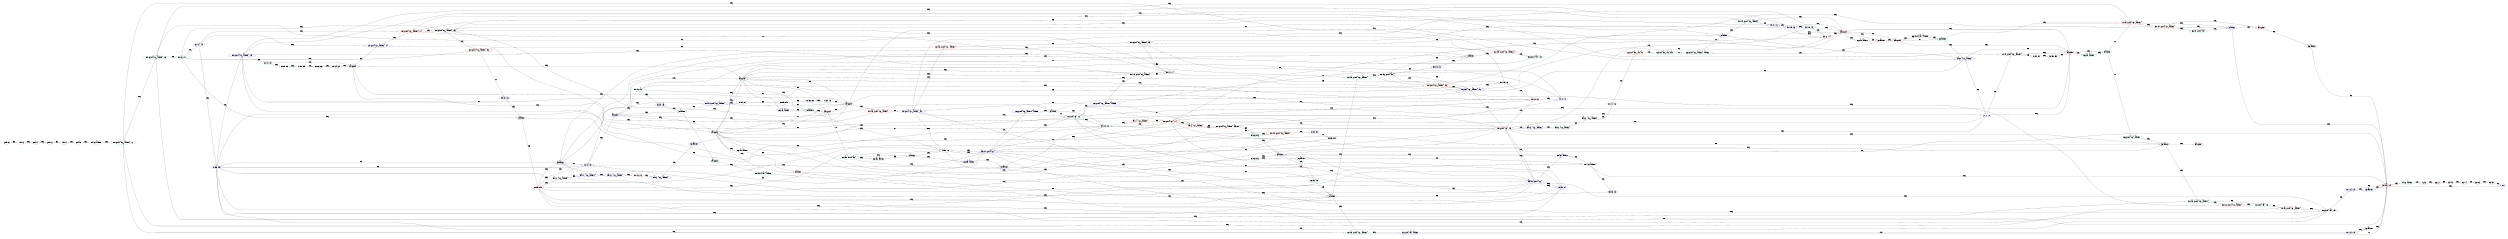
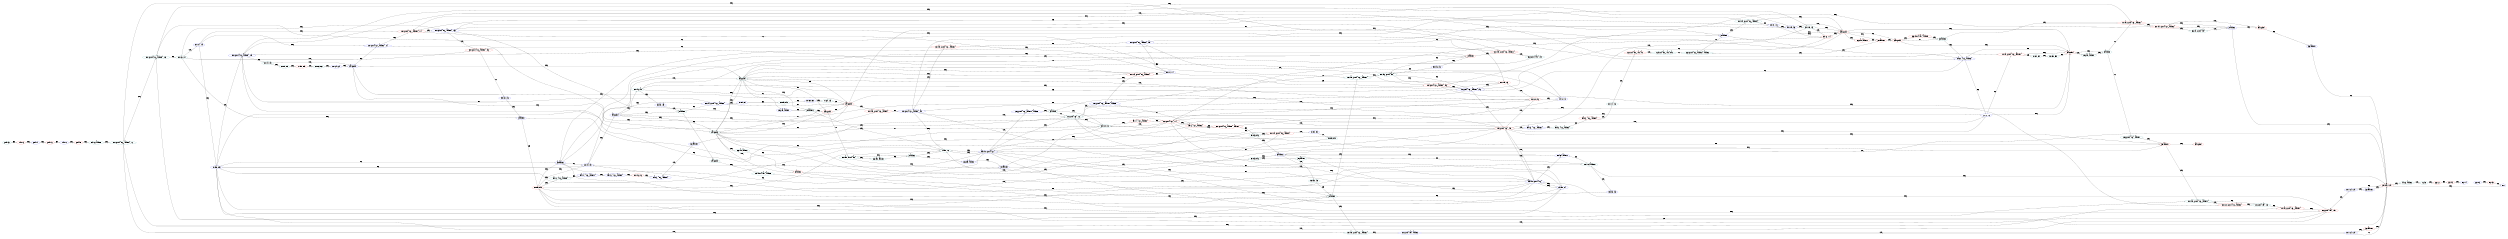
  digraph {
    rankdir=LR
    node [color=blue]
    edge [arrowhead=onormal]
    n1 [color=teal label="push rbp"]
    n2 [color=red label="push r15"]
    n3 [label="push r14"]
    n4 [color=red label="push r13"]
    n5 [label="push r12"]
    n6 [color=red label="push rbx"]
    n7 [color=teal label="sub rsp , address"]
    n8 [color=teal label="mov qword [ rsp + address ] , r8"]
    n9 [color=teal label="mov qword [ rsp + address ] , rcx"]
    n10 [color=teal label="mov rax , qword [ rsp + address ]"]
    n11 [color=red label="mov rax , qword [ rsp + address ]"]
    n12 [color=red label="mov rax , qword [ rsp + address ]"]
    n13 [color=teal label="mov rbp , rsi"]
    n14 [color=teal label="mov rax , qword [ rsp + address ]"]
    n15 [color=red label="mov rax , qword [ rsp + address ]"]
    n16 [color=teal label="mov rax , qword [ rsp + address ]"]
    n17 [label="mov qword [ rax ] , address"]
    n18 [label="jae address"]
    n19 [color=teal label="cmp qword [ rax ] , rbx"]
    n20 [color=red label="mov qword [ rax ] , rbx"]
    n21 [label="mov r14 , rdi"]
    n22 [label="mov qword [ rsp + address ] , rbp"]
    n23 [color=red label="mov qword [ rsp + address ] , rbp"]
    n24 [label="je address"]
    n25 [color=teal label="mov rbp , qword [ rax ]"]
    n26 [color=red label="mov rdi , qword [ rsp + address ]"]
    n27 [label="je address"]
    n28 [color=red label="mov rcx , qword [ rsp + address ]"]
    n29 [color=teal label="mov qword [ rax ] , rcx"]
    n30 [label="xor ebx , ebx"]
    n31 [label="mov qword [ rsp + address ] , r14"]
    n32 [color=red label="mov qword [ rsp + address ] , r14"]
    n33 [color=red label="mov rdx , r15"]
    n34 [color=teal label="je address"]
    n35 [label="lea rcx , [ rsp + address ]"]
    n36 [color=teal label="mov rcx , r15"]
    n37 [label="test rbp , rbp"]
    n38 [color=red label="mov rax , qword [ rsp + address ]"]
    n39 [color=teal label="mov rcx , rsp"]
    n40 [color=red label="xor ebx , ebx"]
    n41 [label="mov qword [ rsp + address ] , rdx"]
    n42 [label="sub rbx , r14"]
    n43 [color=teal label="sub rbx , r12"]
    n44 [color=teal label="je address"]
    n45 [label="mov rdi , rbx"]
    n46 [color=red label="mov qword [ rsp ] , rbx"]
    n47 [color=red label="mov rax , qword [ rsp + address ]"]
    n48 [label="mov rsi , r14"]
    n49 [label="mov rdx , rbp"]
    n50 [label="je address"]
    n51 [color=teal label="mov rdi , rdx"]
    n52 [color=red label="mov rdi , qword [ rsp + address ]"]
    n53 [color=red label="mov rdi , qword [ rsp + address ]"]
    n54 [label="mov rdi , qword [ rsp + address ]"]
    n55 [color=red label="mov rdi , qword [ rsp + address ]"]
    n56 [color=teal label="mov rdi , qword [ rsp + address ]"]
    n57 [label="add rbx , qword [ rsp ]"]
    n58 [label="add rbx , qword [ rsp ]"]
    n59 [label="call symbol"]
    n60 [color=red label="mov rcx , rbp"]
    n61 [label="mov r8 , rsp"]
    n62 [color=red label="mov r8 , r14"]
    n63 [color=red label="jne address"]
    n64 [label="lea r13 , [ rsp + address ]"]
    n65 [label="xor r12d , r12d"]
    n66 [color=teal label="xor esi , esi"]
    n67 [label="call symbol"]
    n68 [color=teal label="call symbol"]
    n69 [label="xor esi , esi"]
    n70 [color=teal label="call symbol"]
    n71 [color=red label="call symbol"]
    n72 [label="xor esi , esi"]
    n73 [color=red label="call symbol"]
    n74 [color=teal label="xor esi , esi"]
    n75 [color=red label="call symbol"]
    n76 [label="mov rsi , r13"]
    n77 [color=red label="xor edx , edx"]
    n78 [color=teal label="xor ecx , ecx"]
    n79 [label="xor r8d , r8d"]
    n80 [color=teal label="cmp rax , address"]
    n81 [color=red label="je address"]
    n82 [label="cmp rax , address"]
    n83 [color=teal label="jne address"]
    n84 [label="mov qword [ rsp + address ] , rax"]
    n85 [color=teal label="mov qword [ rsp ] , r12"]
    n86 [label="mov qword [ rsp + address ] , rax"]
    n87 [color=red label="lea r14 , [ rsp + address ]"]
    n88 [color=teal label="lea r12 , [ rsp + address ]"]
    n89 [color=red label="mov qword [ rsp ] , r14"]
    n90 [label="lea r14 , [ rsp + address ]"]
    n91 [color=red label="lea r8 , [ rsp + address ]"]
    n92 [color=red label="mov qword [ rsp + address ] , address"]
    n93 [label="mov bpl , address"]
    n94 [label="mov r8 , r13"]
    n95 [label="cmp qword [ rsp + address ] , address"]
    n96 [color=red label="call symbol"]
    n97 [color=teal label="xor ebp , ebp"]
    n98 [label="je address"]
    n99 [color=red label="mov eax , r12d"]
    n100 [color=teal label="test rbx , rbx"]
    n101 [color=teal label="xor edx , edx"]
    n102 [color=teal label="mov r12d , address"]
    n103 [label="test bpl , bpl"]
    n104 [color=teal label="add rsp , address"]
    n105 [label=retn]
    n106 [label="lea r15 , [ rsp + address ]"]
    n107 [color=red label="mov rbp , rsp"]
    n108 [label="lea r13 , [ rsp + address ]"]
    n109 [label="jmp address"]
    n110 [label="mov qword [ rsp + address ] , address"]
    n111 [color=teal label="pop rbx"]
    n112 [color=red label="call symbol"]
    n113 [color=teal label="mov eax , dword [ rax ]"]
    n114 [color=teal label="cmp eax , address"]
    n115 [color=teal label="je address"]
    n116 [label="jne address"]
    n117 [color=red label="pop r12"]
    n118 [color=red label="pop r13"]
    n119 [label="pop r14"]
    n120 [label="pop r15"]
    n121 [color=red label="pop rbp"]
    n122 [label="xor r12d , r12d"]
    n123 [label="test rbp , rbp"]
    n124 [color=red label="je address"]
    n125 [color=red label="mov qword [ rsp + address ] , rbp"]
    n126 [label="mov qword [ rsp + address ] , rbp"]
    n127 [label="cmp eax , address"]
    n128 [color=teal label="xor ebp , ebp"]
    n129 [color=red label="jmp address"]
    n130 [color=teal label="mov rbp , rax"]
    n131 [color=teal label="je address"]
    n132 [color=teal label="jmp address"]
    n133 [label="test rax , rax"]
    n134 [color=teal label="call symbol"]
    n135 [color=teal label="mov dword [ rax ] , address"]
    n136 [color=teal label="xor edx , edx"]
    n137 [label="xor ecx , ecx"]
    n138 [color=teal label="xor r8d , r8d"]
    n139 [color=teal label="cmp rax , address"]
    n140 [color=teal label="je address"]
    n141 [color=red label="cmp rax , address"]
    n142 [color=red label="jne address"]
    n143 [color=teal label="cmp rdi , qword [ rax ]"]
    n144 [color=red label="call symbol"]
    n145 [color=teal label="lea rbp , [ rsp + address ]"]
    n146 [color=red label="lea r15 , [ rsp + address ]"]
    n147 [color=teal label="mov r14 , rsp"]
    n148 [color=red label="nop word [ rax + rax ] , ax"]
    n149 [color=teal label="nop dword [ rax + rax ] , eax"]
    n150 [color=teal label="cmp qword [ rsp + address ] , address"]
    n151 [color=teal label="xor edx , edx"]
    n152 [color=teal label="cmp qword [ rsp ] , address"]
    n153 [color=red label="call symbol"]
    n154 [color=red label="cmp dword [ rax ] , address"]
    n155 [color=teal label="jne address"]
    n156 [label="jmp address"]
    n157 [label="jmp address"]
    n1 -> n2 [arrowhead=odot label=CFG]
    n2 -> n3 [arrowhead=odot label=DFG]
    n3 -> n4 [arrowhead=odot label=CFG]
    n4 -> n5 [arrowhead=odot label=CFG]
    n5 -> n6 [label=CFG]
    n6 -> n7 [label=CFG]
    n7 -> n8 [label=CFG]
    n8 -> n9 [label=CFG]
    n8 -> n10 [arrowhead=odot label=DFG]
    n8 -> n11 [label=DFG]
    n8 -> n12 [label=DFG]
    n9 -> n13 [label=CFG]
    n9 -> n14 [label=DFG]
    n9 -> n15 [label=DFG]
    n9 -> n16 [label=DFG]
    n10 -> n17 [arrowhead=odot label=DFG]
    n11 -> n18 [label=DFG]
    n11 -> n19 [arrowhead=odot label=CFG]
    n12 -> n20 [arrowhead=odot label=DFG]
    n13 -> n21 [arrowhead=odot label=CFG]
    n13 -> n22 [label=DFG]
    n13 -> n23 [arrowhead=odot label=DFG]
    n13 -> n24 [label=DFG]
    n14 -> n25 [arrowhead=odot label=DFG]
    n15 -> n26 [arrowhead=odot label=CFG]
    n15 -> n27 [arrowhead=odot label=DFG]
    n16 -> n28 [arrowhead=odot label=CFG]
    n16 -> n29 [label=DFG]
    n17 -> n122 [arrowhead=odot label=CFG]
    n18 -> n45 [arrowhead=odot label=CFG]
    n18 -> n54 [arrowhead=odot label=CFG]
    n19 -> n18 [label=CFG]
    n20 -> n65 [arrowhead=odot label=CFG]
    n21 -> n30 [arrowhead=odot label=CFG]
    n21 -> n31 [label=DFG]
    n21 -> n32 [label=DFG]
    n22 -> n23 [arrowhead=odot label=CFG]
    n22 -> n33 [label=DFG]
    n22 -> n34 [arrowhead=odot label=DFG]
    n22 -> n35 [arrowhead=odot label=DFG]
    n22 -> n36 [label=DFG]
    n23 -> n37 [label=CFG]
    n23 -> n38 [arrowhead=odot label=DFG]
    n24 -> n39 [label=CFG]
    n24 -> n40 [arrowhead=odot label=CFG]
    n25 -> n123 [arrowhead=odot label=CFG]
    n25 -> n124 [arrowhead=odot label=DFG]
    n25 -> n125 [label=DFG]
    n25 -> n126 [arrowhead=odot label=DFG]
    n26 -> n27 [arrowhead=odot label=DFG]
    n26 -> n143 [label=CFG]
    n26 -> n144 [label=DFG]
    n27 -> n99 [label=CFG]
    n27 -> n144 [label=CFG]
    n28 -> n29 [label=DFG]
    n29 -> n12 [label=CFG]
    n30 -> n18 [arrowhead=odot label=DFG]
    n30 -> n20 [label=DFG]
    n30 -> n41 [label=CFG]
    n30 -> n42 [arrowhead=odot label=DFG]
    n30 -> n43 [label=DFG]
    n30 -> n44 [label=DFG]
    n30 -> n45 [label=DFG]
    n30 -> n46 [arrowhead=odot label=DFG]
    n31 -> n32 [label=CFG]
    n31 -> n47 [label=DFG]
    n32 -> n22 [arrowhead=odot label=CFG]
    n32 -> n48 [label=DFG]
    n32 -> n49 [label=DFG]
    n32 -> n50 [label=DFG]
    n33 -> n60 [arrowhead=odot label=CFG]
    n33 -> n70 [arrowhead=odot label=DFG]
    n34 -> n39 [label=CFG]
    n34 -> n85 [label=CFG]
    n35 -> n61 [arrowhead=odot label=CFG]
    n35 -> n73 [arrowhead=odot label=DFG]
    n36 -> n62 [label=CFG]
    n36 -> n75 [label=DFG]
    n37 -> n24 [arrowhead=odot label=CFG]
    n38 -> n86 [arrowhead=odot label=DFG]
    n39 -> n68 [arrowhead=odot label=DFG]
    n39 -> n87 [label=CFG]
    n40 -> n18 [arrowhead=odot label=DFG]
    n40 -> n20 [label=DFG]
    n40 -> n42 [arrowhead=odot label=DFG]
    n40 -> n43 [label=DFG]
    n40 -> n44 [arrowhead=odot label=DFG]
    n40 -> n45 [label=DFG]
    n40 -> n46 [arrowhead=odot label=DFG]
    n40 -> n88 [arrowhead=odot label=CFG]
    n41 -> n51 [arrowhead=odot label=CFG]
    n41 -> n52 [label=DFG]
    n41 -> n53 [arrowhead=odot label=DFG]
    n41 -> n54 [arrowhead=odot label=DFG]
    n41 -> n55 [label=DFG]
    n41 -> n56 [label=DFG]
    n42 -> n57 [label=DFG]
    n43 -> n58 [arrowhead=odot label=DFG]
    n44 -> n10 [arrowhead=odot label=CFG]
    n44 -> n14 [label=CFG]
    n45 -> n59 [label=DFG]
    n46 -> n39 [label=DFG]
    n46 -> n57 [label=DFG]
    n46 -> n58 [arrowhead=odot label=DFG]
    n46 -> n60 [arrowhead=odot label=DFG]
    n46 -> n61 [label=DFG]
    n46 -> n62 [label=DFG]
    n46 -> n63 [label=DFG]
    n46 -> n64 [arrowhead=odot label=CFG]
    n47 -> n84 [label=DFG]
    n48 -> n33 [arrowhead=odot label=CFG]
    n48 -> n70 [arrowhead=odot label=DFG]
    n49 -> n36 [arrowhead=odot label=CFG]
    n49 -> n62 [label=DFG]
    n49 -> n75 [label=DFG]
    n50 -> n35 [arrowhead=odot label=CFG]
    n50 -> n56 [label=CFG]
    n51 -> n66 [label=CFG]
    n51 -> n67 [arrowhead=odot label=DFG]
    n52 -> n68 [arrowhead=odot label=DFG]
    n52 -> n69 [arrowhead=odot label=CFG]
    n53 -> n48 [arrowhead=odot label=CFG]
    n53 -> n70 [arrowhead=odot label=DFG]
    n54 -> n71 [label=DFG]
    n54 -> n72 [label=CFG]
    n55 -> n73 [label=DFG]
    n55 -> n74 [label=CFG]
    n56 -> n75 [label=DFG]
    n56 -> n76 [arrowhead=odot label=CFG]
    n57 -> n18 [label=DFG]
    n57 -> n20 [arrowhead=odot label=DFG]
    n57 -> n42 [arrowhead=odot label=DFG]
    n57 -> n43 [label=DFG]
    n57 -> n44 [label=DFG]
    n57 -> n45 [label=DFG]
    n57 -> n46 [arrowhead=odot label=DFG]
    n57 -> n93 [arrowhead=odot label=CFG]
    n58 -> n18 [arrowhead=odot label=DFG]
    n58 -> n20 [label=DFG]
    n58 -> n42 [label=DFG]
    n58 -> n43 [label=DFG]
    n58 -> n44 [arrowhead=odot label=DFG]
    n58 -> n45 [arrowhead=odot label=DFG]
    n58 -> n46 [label=DFG]
    n58 -> n95 [label=CFG]
    n59 -> n68 [arrowhead=odot label=DFG]
    n59 -> n70 [label=DFG]
    n59 -> n71 [label=DFG]
    n59 -> n130 [label=DFG]
    n59 -> n131 [arrowhead=odot label=DFG]
    n60 -> n70 [arrowhead=odot label=DFG]
    n60 -> n94 [label=CFG]
    n61 -> n55 [label=CFG]
    n61 -> n73 [arrowhead=odot label=DFG]
    n62 -> n75 [label=DFG]
    n63 -> n16 [label=CFG]
    n63 -> n96 [label=CFG]
    n64 -> n145 [label=CFG]
    n65 -> n99 [label=DFG]
    n65 -> n157 [arrowhead=odot label=CFG]
    n66 -> n77 [label=CFG]
    n67 -> n31 [label=CFG]
    n67 -> n68 [arrowhead=odot label=DFG]
    n67 -> n70 [label=DFG]
    n67 -> n71 [arrowhead=odot label=DFG]
    n68 -> n70 [arrowhead=odot label=DFG]
    n68 -> n71 [label=DFG]
    n68 -> n80 [arrowhead=odot label=CFG]
    n68 -> n81 [label=DFG]
    n69 -> n101 [label=CFG]
    n70 -> n68 [label=DFG]
    n70 -> n71 [arrowhead=odot label=DFG]
    n70 -> n82 [label=CFG]
    n70 -> n83 [arrowhead=odot label=DFG]
    n71 -> n47 [arrowhead=odot label=CFG]
    n71 -> n73 [label=DFG]
    n71 -> n75 [label=DFG]
    n72 -> n136 [arrowhead=odot label=CFG]
    n73 -> n139 [label=CFG]
    n73 -> n140 [arrowhead=odot label=DFG]
    n74 -> n151 [arrowhead=odot label=CFG]
    n75 -> n73 [label=DFG]
    n75 -> n141 [label=CFG]
    n75 -> n142 [arrowhead=odot label=DFG]
-   n49 -> n76 [arrowhead=odot label=CFG]
+   n76 -> n49 [arrowhead=odot label=CFG]
    n76 -> n75 [label=DFG]
    n77 -> n78 [label=CFG]
    n78 -> n79 [label=CFG]
    n79 -> n67 [arrowhead=odot label=CFG]
    n80 -> n81 [label=CFG]
    n81 -> n42 [arrowhead=odot label=CFG]
    n81 -> n102 [label=CFG]
    n82 -> n83 [label=CFG]
    n83 -> n43 [arrowhead=odot label=CFG]
    n83 -> n112 [label=CFG]
    n84 -> n38 [label=CFG]
    n84 -> n42 [arrowhead=odot label=DFG]
    n84 -> n43 [label=DFG]
    n84 -> n76 [arrowhead=odot label=DFG]
    n84 -> n85 [arrowhead=odot label=DFG]
    n84 -> n89 [label=DFG]
    n85 -> n39 [arrowhead=odot label=DFG]
    n85 -> n57 [label=DFG]
    n85 -> n58 [arrowhead=odot label=DFG]
    n85 -> n60 [label=DFG]
    n85 -> n61 [arrowhead=odot label=DFG]
    n85 -> n63 [label=DFG]
    n85 -> n110 [arrowhead=odot label=CFG]
    n86 -> n48 [arrowhead=odot label=DFG]
    n86 -> n49 [arrowhead=odot label=DFG]
    n86 -> n50 [label=DFG]
    n86 -> n125 [arrowhead=odot label=CFG]
    n87 -> n89 [label=CFG]
    n88 -> n90 [arrowhead=odot label=CFG]
    n89 -> n39 [arrowhead=odot label=DFG]
    n89 -> n57 [label=DFG]
    n89 -> n58 [label=DFG]
    n89 -> n60 [arrowhead=odot label=DFG]
    n89 -> n61 [label=DFG]
    n89 -> n62 [arrowhead=odot label=DFG]
    n89 -> n63 [label=DFG]
    n89 -> n91 [label=CFG]
    n90 -> n106 [label=CFG]
    n91 -> n68 [label=DFG]
    n91 -> n92 [arrowhead=odot label=CFG]
    n92 -> n91 [arrowhead=odot label=DFG]
    n92 -> n94 [arrowhead=odot label=DFG]
    n92 -> n97 [label=CFG]
    n93 -> n98 [label=DFG]
    n93 -> n102 [arrowhead=odot label=CFG]
    n94 -> n70 [arrowhead=odot label=DFG]
    n95 -> n34 [arrowhead=odot label=CFG]
    n97 -> n52 [label=CFG]
    n97 -> n98 [label=DFG]
    n98 -> n99 [label=CFG]
    n98 -> n100 [label=CFG]
    n99 -> n104 [arrowhead=odot label=CFG]
    n99 -> n105 [label=DFG]
    n100 -> n44 [label=CFG]
    n101 -> n68 [arrowhead=odot label=CFG]
    n102 -> n99 [label=DFG]
    n102 -> n103 [label=CFG]
    n103 -> n98 [label=CFG]
    n104 -> n111 [label=CFG]
    n106 -> n107 [arrowhead=odot label=CFG]
    n107 -> n108 [label=CFG]
    n108 -> n109 [arrowhead=odot label=CFG]
    n109 -> n85 [label=CFG]
    n110 -> n53 [arrowhead=odot label=CFG]
    n110 -> n91 [label=DFG]
    n110 -> n94 [label=DFG]
    n111 -> n117 [label=CFG]
    n112 -> n68 [arrowhead=odot label=DFG]
    n112 -> n70 [label=DFG]
    n112 -> n71 [arrowhead=odot label=DFG]
    n112 -> n113 [label=DFG]
    n113 -> n114 [label=CFG]
    n113 -> n115 [arrowhead=odot label=DFG]
    n113 -> n116 [label=DFG]
    n114 -> n115 [label=CFG]
    n115 -> n43 [label=CFG]
    n115 -> n127 [arrowhead=odot label=CFG]
    n116 -> n39 [label=CFG]
    n116 -> n128 [arrowhead=odot label=CFG]
    n117 -> n118 [arrowhead=odot label=CFG]
    n118 -> n119 [label=CFG]
-   n119 -> n120 [arrowhead=odot label=CFG]
    n120 -> n121 [arrowhead=odot label=CFG]
    n121 -> n105 [arrowhead=odot label=CFG]
    n122 -> n99 [label=DFG]
    n122 -> n129 [label=CFG]
    n123 -> n124 [label=CFG]
    n124 -> n11 [arrowhead=odot label=CFG]
    n124 -> n45 [arrowhead=odot label=CFG]
    n125 -> n26 [label=DFG]
    n125 -> n28 [label=DFG]
    n125 -> n126 [arrowhead=odot label=CFG]
    n126 -> n33 [label=DFG]
    n126 -> n34 [label=DFG]
    n126 -> n35 [label=DFG]
    n126 -> n36 [arrowhead=odot label=DFG]
    n126 -> n46 [arrowhead=odot label=CFG]
    n127 -> n116 [label=CFG]
    n128 -> n98 [label=DFG]
    n128 -> n132 [arrowhead=odot label=CFG]
    n129 -> n99 [arrowhead=odot label=CFG]
    n130 -> n124 [label=DFG]
    n130 -> n125 [arrowhead=odot label=DFG]
    n130 -> n126 [arrowhead=odot label=DFG]
    n130 -> n133 [arrowhead=odot label=CFG]
    n131 -> n54 [arrowhead=odot label=CFG]
    n131 -> n134 [label=CFG]
    n132 -> n102 [label=CFG]
    n133 -> n131 [arrowhead=odot label=CFG]
    n134 -> n135 [label=DFG]
    n135 -> n99 [arrowhead=odot label=CFG]
    n136 -> n137 [arrowhead=odot label=CFG]
    n137 -> n138 [arrowhead=odot label=CFG]
    n138 -> n71 [arrowhead=odot label=CFG]
    n139 -> n140 [label=CFG]
    n140 -> n15 [label=CFG]
    n140 -> n152 [arrowhead=odot label=CFG]
    n141 -> n142 [arrowhead=odot label=CFG]
    n142 -> n150 [label=CFG]
    n142 -> n153 [label=CFG]
    n143 -> n27 [label=CFG]
    n144 -> n156 [arrowhead=odot label=CFG]
    n145 -> n146 [arrowhead=odot label=CFG]
    n146 -> n147 [arrowhead=odot label=CFG]
    n147 -> n148 [arrowhead=odot label=CFG]
    n148 -> n149 [arrowhead=odot label=CFG]
    n149 -> n150 [arrowhead=odot label=CFG]
    n150 -> n50 [arrowhead=odot label=CFG]
    n151 -> n73 [arrowhead=odot label=CFG]
    n152 -> n63 [label=CFG]
    n153 -> n73 [label=DFG]
    n153 -> n75 [arrowhead=odot label=DFG]
    n153 -> n154 [label=CFG]
    n153 -> n155 [arrowhead=odot label=DFG]
    n154 -> n155 [arrowhead=odot label=CFG]
    n155 -> n15 [label=CFG]
    n155 -> n35 [label=CFG]
    n156 -> n99 [arrowhead=odot label=CFG]
    n157 -> n99 [arrowhead=odot label=CFG]
  }
